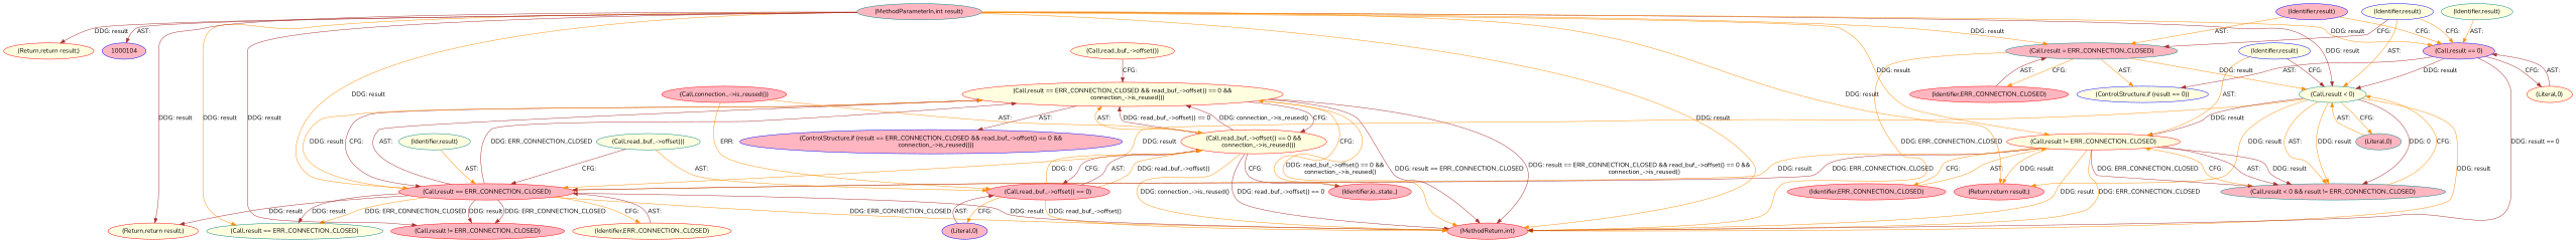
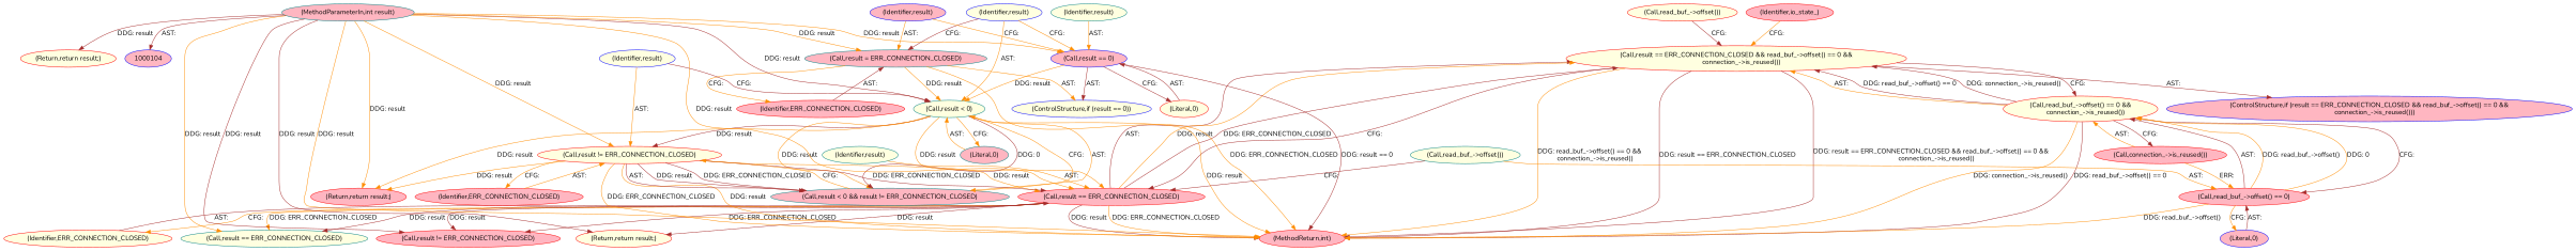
  digraph {
    fontname=Nunito
    node [color=red fillcolor=lightpink fontname=Nunito style=filled]
    edge [color=darkorange fontname=Nunito]
    n1 [fillcolor=lightyellow label="(Call,result == ERR_CONNECTION_CLOSED && read_buf_->offset() == 0 &&\n      connection_->is_reused())"]
    n2 [label="(Call,result == ERR_CONNECTION_CLOSED)"]
    n3 [fillcolor=lightyellow label="(Call,read_buf_->offset() == 0 &&\n      connection_->is_reused())"]
    n4 [label="(MethodReturn,int)"]
    n5 [color=blue label="(ControlStructure,if (result == ERR_CONNECTION_CLOSED && read_buf_->offset() == 0 &&\n      connection_->is_reused()))"]
    n6 [fillcolor=lightyellow label="(Identifier,ERR_CONNECTION_CLOSED)"]
    n7 [color=teal fillcolor=lightyellow label="(Call,result == ERR_CONNECTION_CLOSED)"]
    n8 [label="(Call,result != ERR_CONNECTION_CLOSED)"]
    n9 [fillcolor=lightyellow label="(Return,return result;)"]
    n10 [label="(Call,read_buf_->offset() == 0)"]
    n11 [label="(Call,connection_->is_reused())"]
    n12 [color=teal fillcolor=lightyellow label="(Call,result < 0)"]
    n13 [fillcolor=lightyellow label="(Call,result != ERR_CONNECTION_CLOSED)"]
    n14 [color=teal label="(Literal,0)"]
    n15 [color=teal label="(Call,result < 0 && result != ERR_CONNECTION_CLOSED)"]
    n16 [label="(Return,return result;)"]
    n17 [label="(Identifier,ERR_CONNECTION_CLOSED)"]
    n18 [color=teal label="(Call,result = ERR_CONNECTION_CLOSED)"]
    n19 [label="(Identifier,ERR_CONNECTION_CLOSED)"]
    n20 [color=blue fillcolor=lightyellow label="(ControlStructure,if (result == 0))"]
    n21 [color=teal label="(MethodParameterIn,int result)"]
    n22 [color=blue label="(Call,result == 0)"]
    n23 [fillcolor=lightyellow label="(Return,return result;)"]
    1000104 [color=blue]
    n25 [fillcolor=lightyellow label="(Literal,0)"]
    n26 [color=blue label="(Literal,0)"]
    n27 [color=teal fillcolor=lightyellow label="(Identifier,result)"]
    n28 [color=blue fillcolor=lightyellow label="(Identifier,result)"]
    n29 [color=blue fillcolor=lightyellow label="(Identifier,result)"]
    n30 [label="(Identifier,io_state_)"]
    n31 [color=teal fillcolor=lightyellow label="(Call,read_buf_->offset())"]
    n32 [color=teal fillcolor=lightyellow label="(Identifier,result)"]
    n33 [fillcolor=lightyellow label="(Call,read_buf_->offset())"]
    n34 [color=blue label="(Identifier,result)"]
    n1 -> n2 [color=brown label="CFG: "]
    n1 -> n3 [color=brown label="CFG: "]
    n1 -> n4 [label="DDG: read_buf_->offset() == 0 &&\n      connection_->is_reused()"]
    n1 -> n4 [color=brown label="DDG: result == ERR_CONNECTION_CLOSED"]
    n1 -> n4 [color=brown label="DDG: result == ERR_CONNECTION_CLOSED && read_buf_->offset() == 0 &&\n      connection_->is_reused()"]
    n1 -> n5 [color=brown label="AST: "]
    n2 -> n1 [color=brown label="AST: "]
    n2 -> n1 [label="DDG: result"]
    n2 -> n1 [color=brown label="DDG: ERR_CONNECTION_CLOSED"]
    n2 -> n4 [label="DDG: ERR_CONNECTION_CLOSED"]
    n2 -> n4 [color=brown label="DDG: result"]
    n2 -> n6 [label="CFG: "]
    n2 -> n7 [color=brown label="DDG: result"]
    n2 -> n7 [label="DDG: ERR_CONNECTION_CLOSED"]
    n2 -> n8 [color=brown label="DDG: result"]
    n2 -> n8 [color=brown label="DDG: ERR_CONNECTION_CLOSED"]
    n2 -> n9 [color=brown label="DDG: result"]
    n3 -> n1 [label="AST: "]
    n3 -> n1 [color=brown label="DDG: read_buf_->offset() == 0"]
    n3 -> n1 [color=brown label="DDG: connection_->is_reused()"]
    n3 -> n4 [color=brown label="DDG: read_buf_->offset() == 0"]
    n3 -> n4 [label="DDG: connection_->is_reused()"]
    n3 -> n10 [color=brown label="CFG: "]
-   n3 -> n30 [color=brown label="CFG: "]
+   n3 -> n11 [color=brown label="CFG: "]
    n6 -> n2 [color=brown label="AST: "]
    n10 -> n3 [color=brown label="AST: "]
    n10 -> n3 [label="DDG: read_buf_->offset()"]
    n10 -> n3 [label="DDG: 0"]
    n10 -> n4 [label="DDG: read_buf_->offset()"]
    n10 -> n26 [label="CFG: "]
    n11 -> n3 [label="AST: "]
    n11 -> n10 [label="ERR: "]
    n12 -> n2 [label="DDG: result"]
    n12 -> n4 [label="DDG: result"]
    n12 -> n13 [color=brown label="DDG: result"]
    n12 -> n14 [label="CFG: "]
    n12 -> n15 [label="AST: "]
    n12 -> n15 [label="DDG: result"]
    n12 -> n15 [color=brown label="DDG: 0"]
    n12 -> n16 [label="DDG: result"]
    n13 -> n2 [label="DDG: result"]
    n13 -> n2 [color=brown label="DDG: ERR_CONNECTION_CLOSED"]
    n13 -> n4 [label="DDG: ERR_CONNECTION_CLOSED"]
    n13 -> n4 [label="DDG: result"]
    n13 -> n15 [color=brown label="AST: "]
    n13 -> n15 [color=brown label="DDG: result"]
    n13 -> n15 [color=brown label="DDG: ERR_CONNECTION_CLOSED"]
    n13 -> n16 [label="DDG: result"]
    n13 -> n17 [label="CFG: "]
    n14 -> n12 [label="AST: "]
    n15 -> n12 [label="CFG: "]
    n15 -> n13 [label="CFG: "]
    n17 -> n13 [label="AST: "]
    n18 -> n4 [label="DDG: ERR_CONNECTION_CLOSED"]
    n18 -> n12 [label="DDG: result"]
    n18 -> n19 [label="CFG: "]
    n18 -> n20 [label="AST: "]
    n19 -> n18 [color=brown label="AST: "]
    n21 -> n2 [label="DDG: result"]
    n21 -> n4 [label="DDG: result"]
    n21 -> n7 [label="DDG: result"]
    n21 -> n8 [color=brown label="DDG: result"]
    n21 -> n9 [color=brown label="DDG: result"]
    n21 -> n12 [color=brown label="DDG: result"]
    n21 -> n13 [label="DDG: result"]
    n21 -> n16 [label="DDG: result"]
    n21 -> n18 [label="DDG: result"]
    n21 -> n22 [label="DDG: result"]
    n21 -> n23 [color=brown label="DDG: result"]
    n21 -> 1000104 [color=brown label="AST: "]
    n22 -> n4 [color=brown label="DDG: result == 0"]
-   n22 -> n12 [color=brown label="DDG: result"]
+   n22 -> n12 [label="DDG: result"]
    n22 -> n20 [color=brown label="AST: "]
    n22 -> n25 [color=brown label="CFG: "]
    n25 -> n22 [color=brown label="AST: "]
    n26 -> n10 [color=brown label="AST: "]
    n27 -> n2 [label="AST: "]
    n28 -> n12 [label="AST: "]
    n28 -> n18 [color=brown label="CFG: "]
    n28 -> n22 [label="CFG: "]
    n29 -> n12 [color=brown label="CFG: "]
    n29 -> n13 [label="AST: "]
    n30 -> n1 [label="CFG: "]
    n31 -> n2 [color=brown label="CFG: "]
    n31 -> n10 [label="AST: "]
    n32 -> n22 [label="AST: "]
    n33 -> n1 [color=brown label="CFG: "]
    n34 -> n18 [label="AST: "]
    n34 -> n22 [label="CFG: "]
  }
